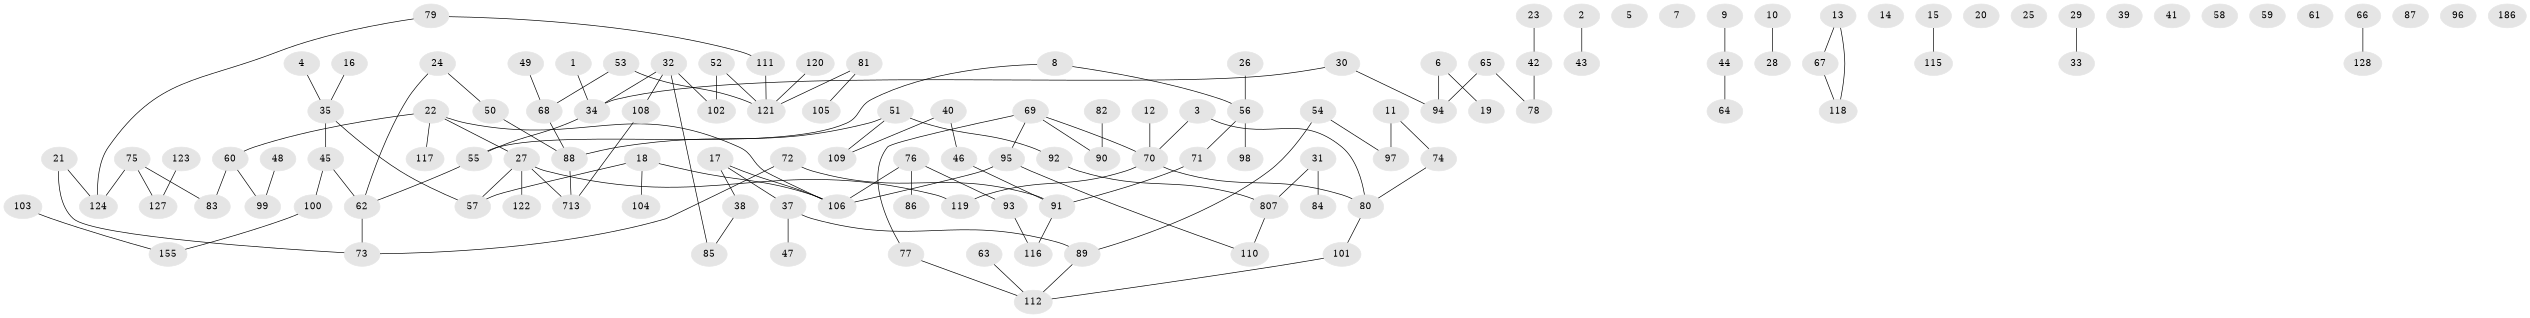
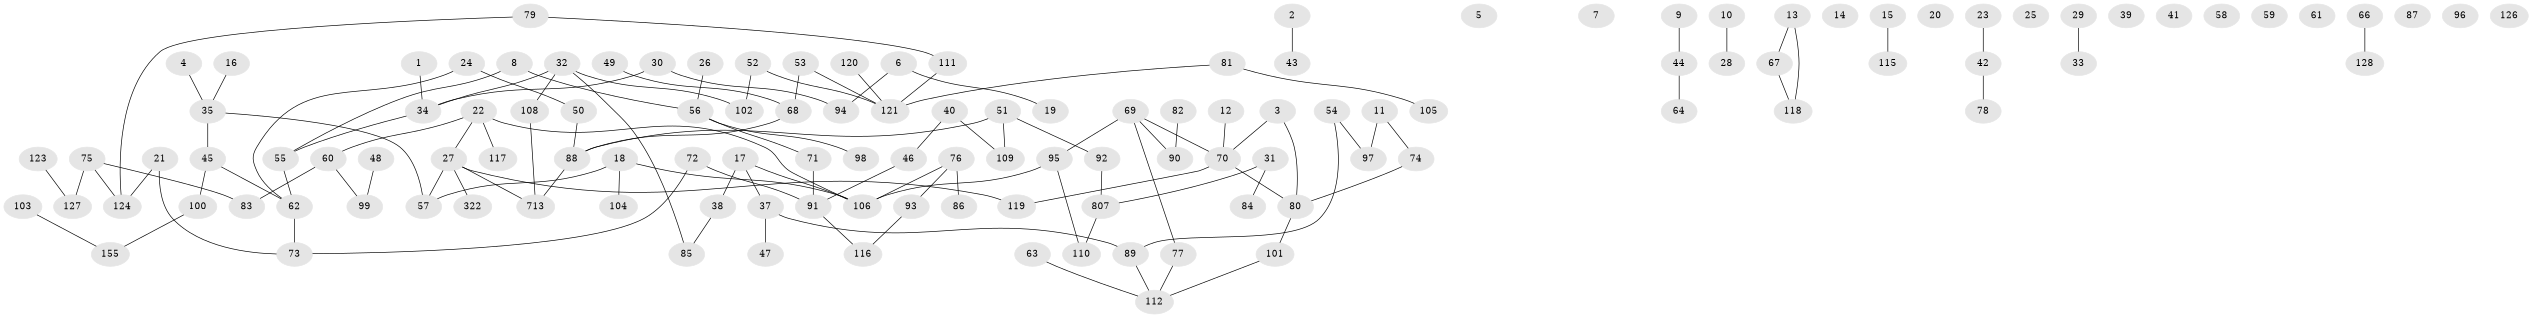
  graph {
    node [color=gray90 style=filled]
    1
    34
    55
    2
    43
    3
    70
    80
    119
    101
    4
    35
    57
    45
    5
    6
    19
    94
    7
    8
    56
    62
    71
    98
    9
    44
    64
    10
    28
    11
    74
    97
    12
    13
    67
    118
    14
    15
    115
    16
    17
    37
    38
    106
    47
    89
    85
    18
    104
    20
    21
    73
    124
    22
    27
    60
    117
    n58 [label=713]
-   122
+   122 [label=322]
    99
    83
    23
    42
    78
    24
    50
    88
    25
    26
    29
    33
    30
    31
    84
    n75 [label=807]
    110
    32
    102
    108
    100
    112
    39
    40
    46
    109
    91
    41
    n88 [label=155]
    116
    48
    49
    68
    51
    92
    52
    121
    53
    54
    58
    59
    61
    63
-   65
    66
    128
    69
    77
    90
    95
    72
    75
    127
    76
    86
    93
    79
    111
    81
    105
    82
    87
    96
    103
    120
    123
-   126 [label=186]
+   126
    1 -- 34
    34 -- 55
    55 -- 62
    2 -- 43
    3 -- 70
    3 -- 80
    70 -- 80
    70 -- 119
    80 -- 101
    101 -- 112
    4 -- 35
    35 -- 57
    35 -- 45
    45 -- 62
    45 -- 100
    6 -- 19
    6 -- 94
    8 -- 55
    8 -- 56
    56 -- 71
    56 -- 98
    62 -- 73
    71 -- 91
    9 -- 44
    44 -- 64
    10 -- 28
    11 -- 74
    11 -- 97
    74 -- 80
    12 -- 70
    13 -- 67
    13 -- 118
    67 -- 118
    15 -- 115
    16 -- 35
    17 -- 37
    17 -- 38
    17 -- 106
    37 -- 47
    37 -- 89
    38 -- 85
    89 -- 112
    18 -- 57
    18 -- 106
    18 -- 104
    21 -- 73
    21 -- 124
    22 -- 106
    22 -- 27
    22 -- 60
    22 -- 117
    27 -- 119
    27 -- 57
    27 -- n58
    27 -- 122
    60 -- 99
    60 -- 83
    23 -- 42
    42 -- 78
    24 -- 62
    24 -- 50
    50 -- 88
    88 -- n58
    26 -- 56
    29 -- 33
    30 -- 34
    30 -- 94
    31 -- 84
    31 -- n75
    n75 -- 110
    32 -- 34
    32 -- 85
    32 -- 102
    32 -- 108
    108 -- n58
    100 -- n88
    40 -- 46
    40 -- 109
    46 -- 91
    91 -- 116
    48 -- 99
    49 -- 68
    68 -- 88
    51 -- 88
    51 -- 109
    51 -- 92
    92 -- n75
    52 -- 102
    52 -- 121
    53 -- 68
    53 -- 121
    54 -- 97
    54 -- 89
    63 -- 112
-   65 -- 94
-   65 -- 78
    66 -- 128
    69 -- 70
    69 -- 77
    69 -- 90
    69 -- 95
    77 -- 112
    95 -- 106
    95 -- 110
    72 -- 73
    72 -- 91
    75 -- 124
    75 -- 83
    75 -- 127
    76 -- 106
    76 -- 86
    76 -- 93
    93 -- 116
    79 -- 124
    79 -- 111
    111 -- 121
    81 -- 121
    81 -- 105
    82 -- 90
    103 -- n88
    120 -- 121
    123 -- 127
  }
